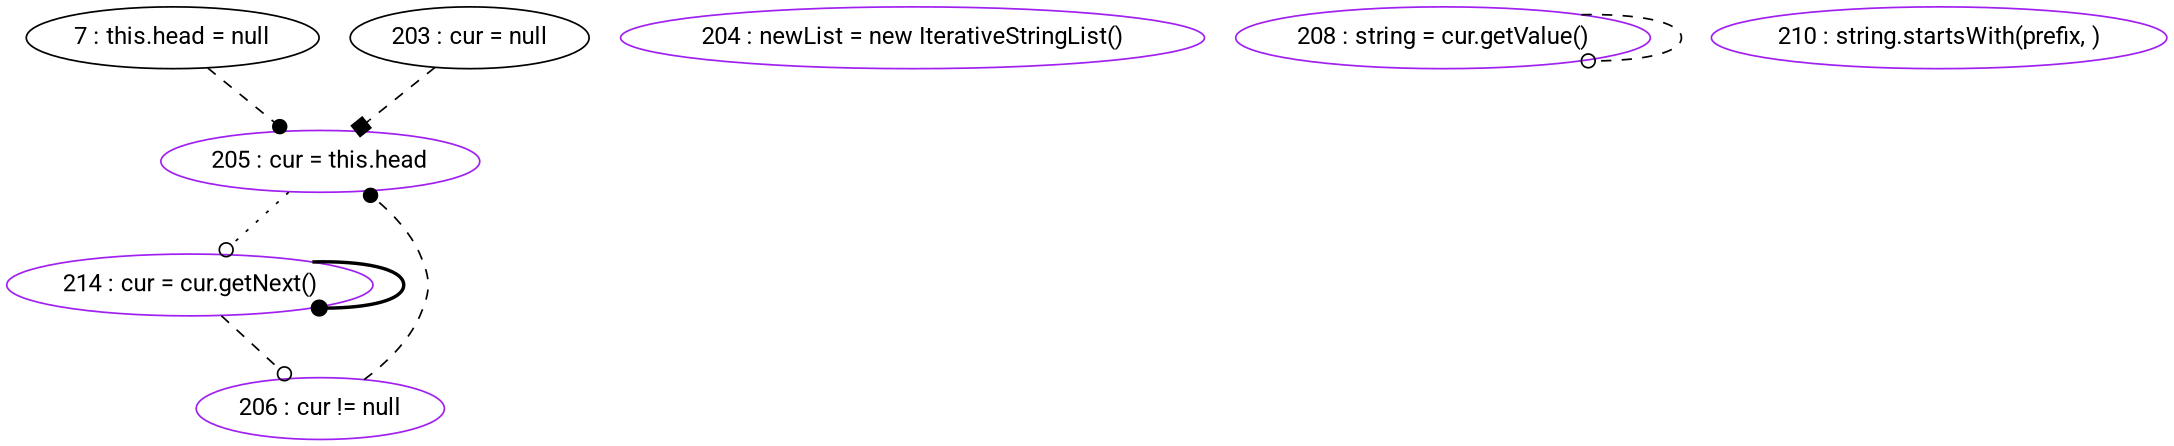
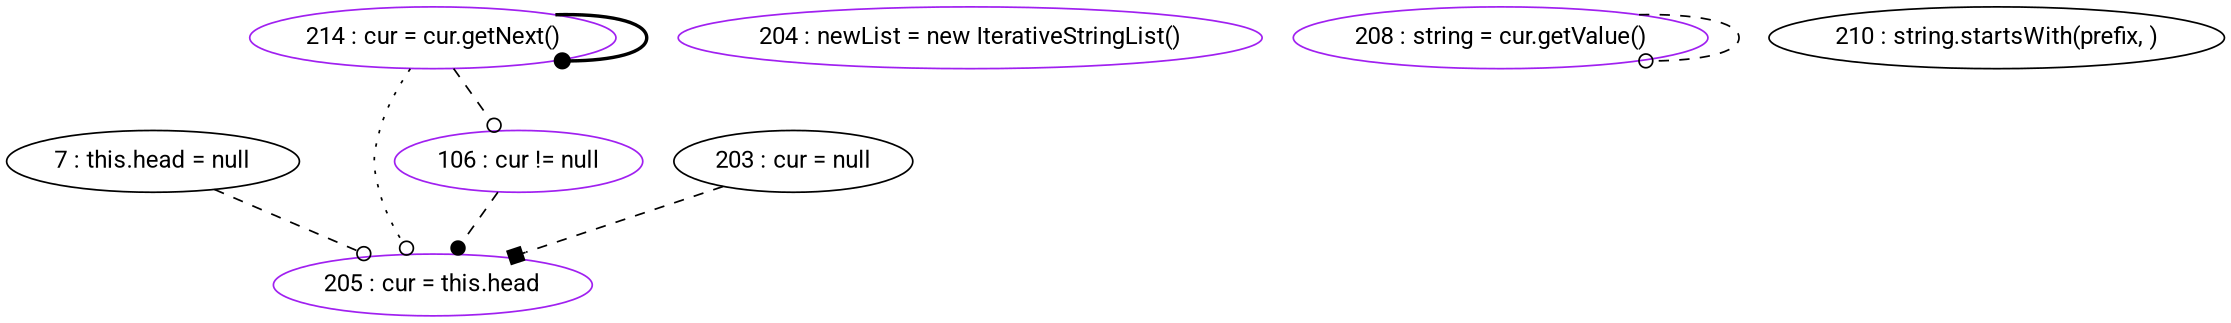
  digraph {
    fontname=Roboto
    node [color=purple fontname=Roboto]
    edge [arrowhead=dot fontname=Roboto style=dashed]
    "7 : this.head = null" [color=black]
    "205 : cur = this.head"
    "214 : cur = cur.getNext()"
-   "206 : cur != null"
+   "206 : cur != null" [label="106 : cur != null"]
    "203 : cur = null" [color=black]
    "204 : newList = new IterativeStringList()"
    "208 : string = cur.getValue()"
-   "210 : string.startsWith(prefix, )"
-   "7 : this.head = null" -> "205 : cur = this.head"
-   "205 : cur = this.head" -> "214 : cur = cur.getNext()" [arrowhead=odot style=dotted]
+   "210 : string.startsWith(prefix, )" [color=black]
+   "7 : this.head = null" -> "205 : cur = this.head" [arrowhead=odot]
+   "214 : cur = cur.getNext()" -> "205 : cur = this.head" [arrowhead=odot style=dotted]
    "214 : cur = cur.getNext()" -> "214 : cur = cur.getNext()" [style=bold]
    "214 : cur = cur.getNext()" -> "206 : cur != null" [arrowhead=odot]
    "206 : cur != null" -> "205 : cur = this.head"
    "203 : cur = null" -> "205 : cur = this.head" [arrowhead=box]
    "208 : string = cur.getValue()" -> "208 : string = cur.getValue()" [arrowhead=odot]
  }
